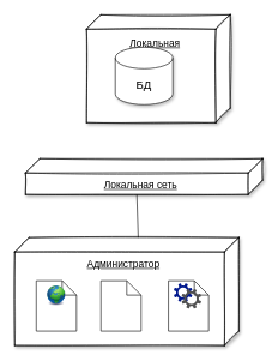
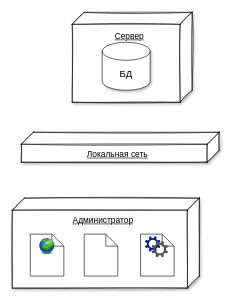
  <mxCell id="0" />
  <mxCell id="1" parent="0" />
- <mxCell id="2" value="&lt;font style=&quot;font-size: 14px&quot;&gt;&lt;br&gt;Локальная&lt;/font&gt;" style="verticalAlign=top;align=center;spacingTop=8;spacingLeft=2;spacingRight=12;shape=cube;size=20;direction=south;fontStyle=4;html=1;shadow=1;sketch=1;" parent="1" vertex="1"><mxGeometry x="120" y="20" width="200" height="150" as="geometry" /></mxCell>
- <mxCell id="3" value="БД" style="shape=cylinder3;whiteSpace=wrap;html=1;boundedLbl=1;backgroundOutline=1;size=15;shadow=1;sketch=0;fontSize=16;gradientColor=none;align=center;" parent="1" vertex="1"><mxGeometry x="160" y="65" width="80" height="80" as="geometry" /></mxCell>
+ <mxCell id="2" value="&lt;font style=&quot;font-size: 14px&quot;&gt;&lt;br&gt;Сервер&lt;/font&gt;" style="verticalAlign=top;align=center;spacingTop=8;spacingLeft=2;spacingRight=12;shape=cube;size=20;direction=south;fontStyle=4;html=1;shadow=1;sketch=1;" parent="1" vertex="1"><mxGeometry x="120" y="20" width="200" height="150" as="geometry" /></mxCell>
+ <mxCell id="3" value="БД" style="shape=cylinder3;whiteSpace=wrap;html=1;boundedLbl=1;backgroundOutline=1;size=15;shadow=1;sketch=0;fontSize=16;gradientColor=none;align=center;" parent="1" vertex="1"><mxGeometry x="170" y="70" width="80" height="80" as="geometry" /></mxCell>
  <mxCell id="4" value="&lt;br&gt;&lt;font style=&quot;font-size: 14px&quot;&gt;Локальная сеть&lt;/font&gt;" style="verticalAlign=top;align=center;spacingTop=8;spacingLeft=2;spacingRight=12;shape=cube;size=20;direction=south;fontStyle=4;html=1;shadow=1;sketch=1;" parent="1" vertex="1"><mxGeometry x="35" y="220" width="330" height="50" as="geometry" /></mxCell>
  <mxCell id="5" value="&lt;br&gt;&lt;font style=&quot;font-size: 14px&quot;&gt;Администратор&lt;/font&gt;" style="verticalAlign=top;align=center;spacingTop=8;spacingLeft=2;spacingRight=12;shape=cube;size=20;direction=south;fontStyle=4;html=1;shadow=1;sketch=1;" parent="1" vertex="1"><mxGeometry x="20" y="330" width="312" height="150" as="geometry" /></mxCell>
- <mxCell id="6" value="" style="endArrow=none;html=1;rounded=0;fontSize=14;exitX=0;exitY=0;exitDx=50;exitDy=175;exitPerimeter=0;entryX=0;entryY=0;entryDx=0;entryDy=140;entryPerimeter=0;" parent="1" source="4" target="5" edge="1"><mxGeometry width="50" height="50" relative="1" as="geometry"><mxPoint x="220" y="180" as="sourcePoint" /><mxPoint x="220" y="230" as="targetPoint" /></mxGeometry></mxCell>
  <mxCell id="7" value="" style="group" parent="1" vertex="1" connectable="0"><mxGeometry x="50" y="390" width="56" height="70" as="geometry" /></mxCell>
  <mxCell id="8" value="" style="shape=note;size=20;whiteSpace=wrap;html=1;" parent="7" vertex="1"><mxGeometry width="56" height="70" as="geometry" /></mxCell>
  <mxCell id="9" value="" style="shape=image;html=1;verticalAlign=top;verticalLabelPosition=bottom;labelBackgroundColor=#ffffff;imageAspect=0;aspect=fixed;image=https://cdn0.iconfinder.com/data/icons/tools-165/24/text-align-left-128.png" parent="7" vertex="1"><mxGeometry x="7" y="28" width="42" height="42" as="geometry" /></mxCell>
  <mxCell id="10" value="" style="image;html=1;image=img/lib/clip_art/general/Earth_globe_128x128.png" parent="7" vertex="1"><mxGeometry x="14" y="7" width="28" height="28" as="geometry" /></mxCell>
  <mxCell id="11" value="" style="group" parent="1" vertex="1" connectable="0"><mxGeometry x="140" y="390" width="56" height="70" as="geometry" /></mxCell>
  <mxCell id="12" value="" style="shape=note;size=20;whiteSpace=wrap;html=1;" parent="11" vertex="1"><mxGeometry width="56" height="70" as="geometry" /></mxCell>
  <mxCell id="13" value="" style="shape=image;html=1;verticalAlign=top;verticalLabelPosition=bottom;labelBackgroundColor=#ffffff;imageAspect=0;aspect=fixed;image=https://cdn0.iconfinder.com/data/icons/tools-165/24/text-align-left-128.png" parent="11" vertex="1"><mxGeometry x="7" y="28" width="42" height="42" as="geometry" /></mxCell>
  <mxCell id="14" value="" style="shape=image;html=1;verticalAlign=top;verticalLabelPosition=bottom;labelBackgroundColor=#ffffff;imageAspect=0;aspect=fixed;image=https://cdn4.iconfinder.com/data/icons/scripting-and-programming-languages/512/js-128.png" parent="11" vertex="1"><mxGeometry x="16.1" y="14" width="23.8" height="23.8" as="geometry" /></mxCell>
  <mxCell id="15" value="" style="group" parent="1" vertex="1" connectable="0"><mxGeometry x="234" y="390" width="56" height="70" as="geometry" /></mxCell>
  <mxCell id="16" value="" style="shape=note;size=20;whiteSpace=wrap;html=1;" parent="15" vertex="1"><mxGeometry width="56" height="70" as="geometry" /></mxCell>
  <mxCell id="17" value="" style="shape=image;html=1;verticalAlign=top;verticalLabelPosition=bottom;labelBackgroundColor=#ffffff;imageAspect=0;aspect=fixed;image=https://cdn0.iconfinder.com/data/icons/tools-165/24/text-align-left-128.png" parent="15" vertex="1"><mxGeometry x="7" y="28" width="42" height="42" as="geometry" /></mxCell>
  <mxCell id="18" value="" style="group" parent="15" vertex="1" connectable="0"><mxGeometry x="7.504" y="3.5" width="38.185" height="35" as="geometry" /></mxCell>
  <mxCell id="19" value="" style="sketch=0;aspect=fixed;pointerEvents=1;shadow=0;dashed=0;html=1;strokeColor=none;labelPosition=center;verticalLabelPosition=bottom;verticalAlign=top;align=center;fillColor=#00188D;shape=mxgraph.mscae.enterprise.settings" parent="18" vertex="1"><mxGeometry width="25.698" height="25.698" as="geometry" /></mxCell>
  <mxCell id="20" value="" style="sketch=0;pointerEvents=1;shadow=0;dashed=0;html=1;strokeColor=none;labelPosition=center;verticalLabelPosition=bottom;verticalAlign=top;align=center;fillColor=#505050;shape=mxgraph.mscae.enterprise.settings" parent="18" vertex="1"><mxGeometry x="10.91" y="8.077" width="27.275" height="26.923" as="geometry" /></mxCell>
